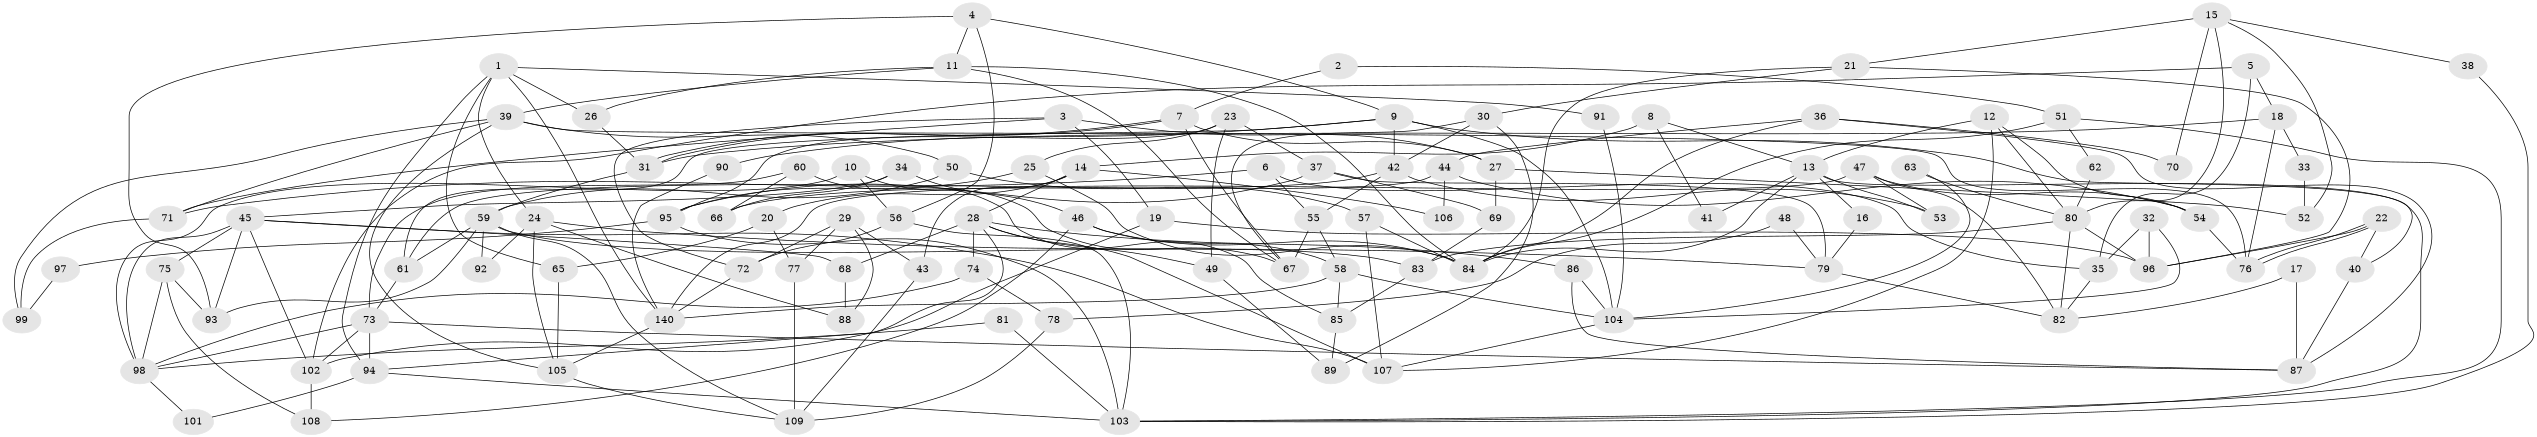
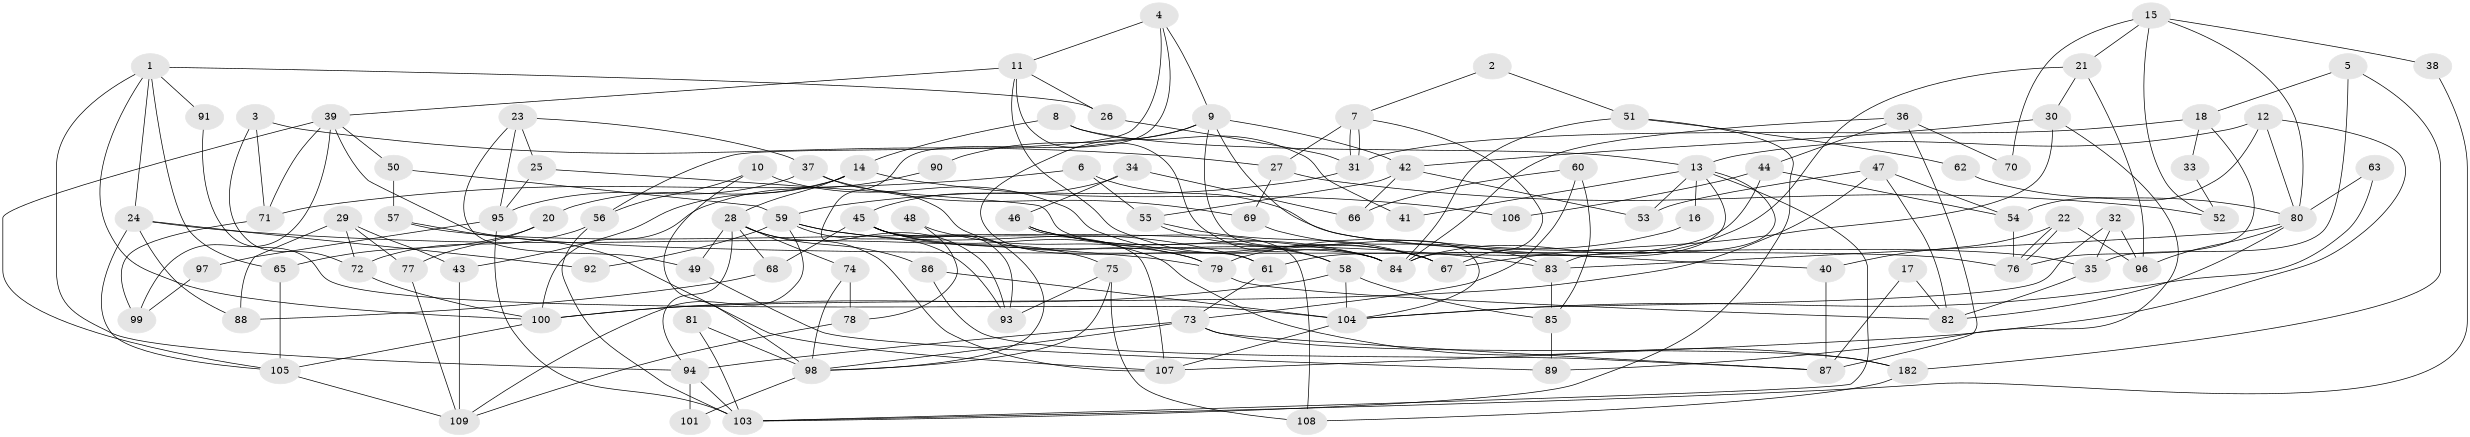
  graph {
    node [color=gray90 style=filled]
    1
    24
    26
    65
    91
    94
-   100 [label=140]
+   100
    79
    88
    92
    105
    31
    104
    103
    101
    2
    7
    51
    27
    67
    59
    84
    62
    3
-   19
    71
    72
-   102
+   102 [label=182]
    96
    52
    69
    99
    4
    9
    11
    56
    93
    40
    42
    61
    90
    39
    5
    18
    35
    33
    76
    82
    108
    6
    55
    58
    8
    13
    14
    41
    16
    53
    83
    20
    28
    43
    106
    87
    66
    73
    107
    10
    98
    50
    12
    54
    80
    85
    77
    49
    68
    74
    86
    109
    15
    21
    38
    70
    30
    17
    89
    22
    23
    25
    37
    95
    97
    78
    29
    32
    34
    45
    46
    75
    36
    44
    57
    47
    48
    60
    63
    81
    1 -- 24
    1 -- 26
    1 -- 65
    1 -- 91
    1 -- 94
    1 -- 100
    24 -- 79
    24 -- 88
    24 -- 92
    24 -- 105
    26 -- 31
    65 -- 105
    91 -- 104
    94 -- 103
    94 -- 101
    100 -- 105
    79 -- 82
    105 -- 109
    31 -- 59
    104 -- 107
    2 -- 7
    2 -- 51
    7 -- 31
    7 -- 31
    7 -- 27
    7 -- 67
    51 -- 103
    51 -- 84
    51 -- 62
    27 -- 52
    27 -- 69
    59 -- 92
    59 -- 93
    59 -- 61
    59 -- 83
    59 -- 109
    62 -- 80
    3 -- 27
-   3 -- 19
    3 -- 71
    3 -- 72
-   19 -- 102
-   19 -- 96
    71 -- 99
    72 -- 100
    102 -- 108
    69 -- 83
    4 -- 9
    4 -- 11
    4 -- 56
    4 -- 93
    9 -- 104
    9 -- 40
    9 -- 42
    9 -- 61
    9 -- 90
    11 -- 26
    11 -- 67
    11 -- 84
    11 -- 39
    56 -- 103
    56 -- 72
    40 -- 87
    42 -- 55
    42 -- 53
    42 -- 66
    61 -- 73
    90 -- 100
    39 -- 105
    39 -- 71
    39 -- 99
    39 -- 76
    39 -- 50
    5 -- 102
    5 -- 18
    5 -- 35
    18 -- 31
    18 -- 33
    18 -- 76
    35 -- 82
    33 -- 52
    6 -- 71
    6 -- 35
    6 -- 55
    55 -- 67
    55 -- 58
    58 -- 100
    58 -- 104
    58 -- 85
    8 -- 13
    8 -- 14
    8 -- 41
    13 -- 103
    13 -- 84
    13 -- 41
    13 -- 16
    13 -- 53
+   13 -- 83
    14 -- 20
    14 -- 28
    14 -- 43
    14 -- 106
    16 -- 79
    83 -- 85
    20 -- 65
    20 -- 77
    28 -- 94
    28 -- 107
    28 -- 49
    28 -- 68
    28 -- 74
    28 -- 86
    43 -- 109
    73 -- 94
    73 -- 102
    73 -- 87
    73 -- 98
    10 -- 67
    10 -- 56
    10 -- 98
    98 -- 101
    50 -- 59
    50 -- 57
    12 -- 13
    12 -- 107
    12 -- 54
    12 -- 80
    54 -- 76
    80 -- 96
    80 -- 82
    80 -- 83
    85 -- 89
    77 -- 109
    49 -- 89
    68 -- 88
    74 -- 98
    74 -- 78
    86 -- 104
    86 -- 87
    15 -- 52
    15 -- 80
    15 -- 21
    15 -- 38
    15 -- 70
    21 -- 84
    21 -- 96
    21 -- 30
    38 -- 103
    30 -- 67
    30 -- 42
    30 -- 89
    17 -- 82
    17 -- 87
    22 -- 96
    22 -- 40
    22 -- 76
    22 -- 76
    23 -- 49
    23 -- 25
    23 -- 37
    23 -- 95
    25 -- 84
    25 -- 95
    37 -- 79
    37 -- 69
    37 -- 95
    95 -- 103
    95 -- 97
    97 -- 99
    78 -- 109
    29 -- 88
    29 -- 72
    29 -- 43
    29 -- 77
    32 -- 104
    32 -- 96
    32 -- 35
    34 -- 66
    34 -- 45
    34 -- 46
    45 -- 102
    45 -- 93
    45 -- 107
    45 -- 98
    45 -- 68
    45 -- 75
    46 -- 84
    46 -- 108
    46 -- 58
    75 -- 93
    75 -- 108
    75 -- 98
    36 -- 84
    36 -- 87
    36 -- 70
    36 -- 44
    44 -- 61
    44 -- 106
    44 -- 54
    57 -- 84
    57 -- 107
    47 -- 100
    47 -- 82
    47 -- 53
    47 -- 54
    48 -- 79
    48 -- 78
    60 -- 66
    60 -- 73
    60 -- 85
    63 -- 104
    63 -- 80
    81 -- 103
    81 -- 98
  }
